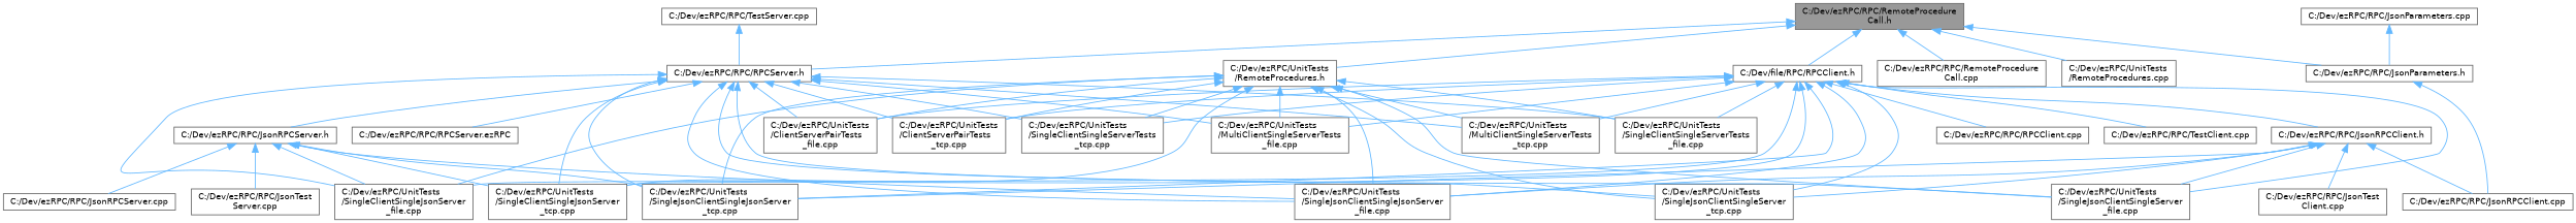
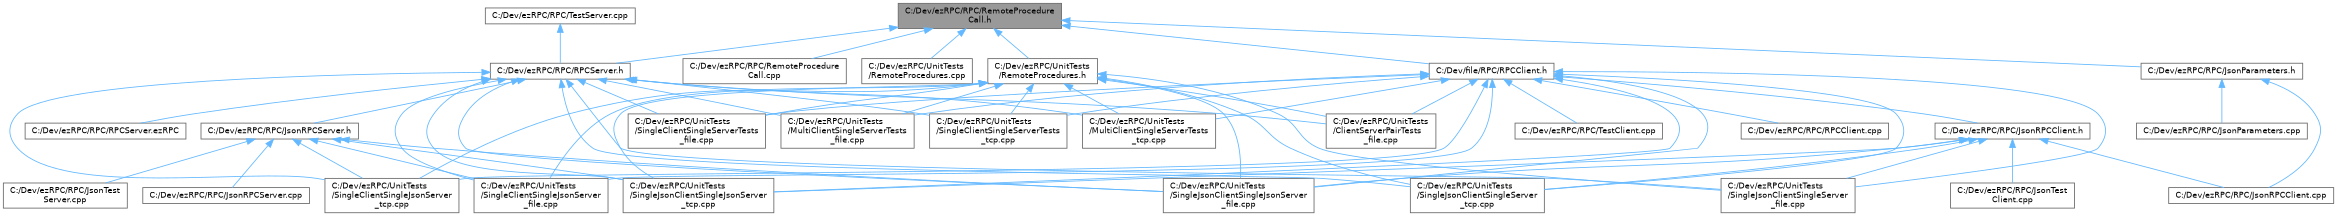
  digraph {
    node [color=grey40 fillcolor=white fontname=Helvetica fontsize=10 shape=box style=filled]
    edge [color=steelblue1 dir=back fontname=Helvetica fontsize=10 labelfontname=Helvetica labelfontsize=10 style=solid]
    n1 [color=gray40 fillcolor=grey60 fontcolor=black height=0.2 label="C:/Dev/ezRPC/RPC/RemoteProcedure\lCall.h" width=0.4]
    n2 [height=0.2 label="C:/Dev/ezRPC/RPC/JsonParameters.h" width=0.4]
    n3 [height=0.2 label="C:/Dev/file/RPC/RPCClient.h" width=0.4]
    n4 [height=0.2 label="C:/Dev/ezRPC/RPC/RPCServer.h" width=0.4]
    n5 [height=0.2 label="C:/Dev/ezRPC/RPC/RemoteProcedure\lCall.cpp" width=0.4]
    n6 [height=0.2 label="C:/Dev/ezRPC/UnitTests\l/RemoteProcedures.cpp" width=0.4]
    n7 [height=0.2 label="C:/Dev/ezRPC/UnitTests\l/RemoteProcedures.h" width=0.4]
    n8 [height=0.2 label="C:/Dev/ezRPC/RPC/JsonParameters.cpp" width=0.4]
    n9 [height=0.2 label="C:/Dev/ezRPC/RPC/JsonRPCClient.cpp" width=0.4]
    n10 [height=0.2 label="C:/Dev/ezRPC/RPC/JsonRPCClient.h" width=0.4]
    n11 [height=0.2 label="C:/Dev/ezRPC/UnitTests\l/SingleJsonClientSingleJsonServer\l_file.cpp" width=0.4]
    n12 [height=0.2 label="C:/Dev/ezRPC/UnitTests\l/SingleJsonClientSingleJsonServer\l_tcp.cpp" width=0.4]
    n13 [height=0.2 label="C:/Dev/ezRPC/UnitTests\l/SingleJsonClientSingleServer\l_file.cpp" width=0.4]
    n14 [height=0.2 label="C:/Dev/ezRPC/UnitTests\l/SingleJsonClientSingleServer\l_tcp.cpp" width=0.4]
    n15 [height=0.2 label="C:/Dev/ezRPC/RPC/RPCClient.cpp" width=0.4]
    n16 [height=0.2 label="C:/Dev/ezRPC/RPC/TestClient.cpp" width=0.4]
    n17 [height=0.2 label="C:/Dev/ezRPC/UnitTests\l/ClientServerPairTests\l_file.cpp" width=0.4]
-   n18 [height=0.2 label="C:/Dev/ezRPC/UnitTests\l/ClientServerPairTests\l_tcp.cpp" width=0.4]
    n19 [height=0.2 label="C:/Dev/ezRPC/UnitTests\l/MultiClientSingleServerTests\l_file.cpp" width=0.4]
    n20 [height=0.2 label="C:/Dev/ezRPC/UnitTests\l/MultiClientSingleServerTests\l_tcp.cpp" width=0.4]
    n21 [height=0.2 label="C:/Dev/ezRPC/UnitTests\l/SingleClientSingleJsonServer\l_file.cpp" width=0.4]
    n22 [height=0.2 label="C:/Dev/ezRPC/UnitTests\l/SingleClientSingleJsonServer\l_tcp.cpp" width=0.4]
    n23 [height=0.2 label="C:/Dev/ezRPC/UnitTests\l/SingleClientSingleServerTests\l_file.cpp" width=0.4]
    n24 [height=0.2 label="C:/Dev/ezRPC/UnitTests\l/SingleClientSingleServerTests\l_tcp.cpp" width=0.4]
    n25 [height=0.2 label="C:/Dev/ezRPC/RPC/JsonRPCServer.h" width=0.4]
    n26 [height=0.2 label="C:/Dev/ezRPC/RPC/RPCServer.ezRPC" width=0.4]
    n27 [height=0.2 label="C:/Dev/ezRPC/RPC/JsonRPCServer.cpp" width=0.4]
    n28 [height=0.2 label="C:/Dev/ezRPC/RPC/JsonTest\lClient.cpp" width=0.4]
    n29 [height=0.2 label="C:/Dev/ezRPC/RPC/JsonTest\lServer.cpp" width=0.4]
    n30 [height=0.2 label="C:/Dev/ezRPC/RPC/TestServer.cpp" width=0.4]
    n1 -> n2
    n1 -> n3
    n1 -> n4
    n1 -> n5
    n1 -> n6
    n1 -> n7
-   n8 -> n2
+   n2 -> n8
    n2 -> n9
    n3 -> n10
    n3 -> n11
    n3 -> n12
    n3 -> n13
    n3 -> n14
    n3 -> n15
    n3 -> n16
    n3 -> n17
-   n3 -> n18
    n3 -> n19
    n3 -> n20
    n3 -> n21
    n3 -> n22
    n3 -> n23
    n3 -> n24
    n4 -> n11
    n4 -> n12
    n4 -> n13
    n4 -> n14
    n4 -> n17
-   n4 -> n18
    n4 -> n19
    n4 -> n20
    n4 -> n21
    n4 -> n22
    n4 -> n23
    n4 -> n24
    n4 -> n25
    n4 -> n26
    n7 -> n11
    n7 -> n12
    n7 -> n13
    n7 -> n14
    n7 -> n17
-   n7 -> n18
    n7 -> n19
    n7 -> n20
    n7 -> n21
    n7 -> n22
    n7 -> n23
    n7 -> n24
    n10 -> n9
    n10 -> n11
    n10 -> n12
    n10 -> n13
    n10 -> n14
    n10 -> n28
    n25 -> n11
    n25 -> n12
    n25 -> n21
    n25 -> n22
    n25 -> n27
    n25 -> n29
    n30 -> n4
  }
